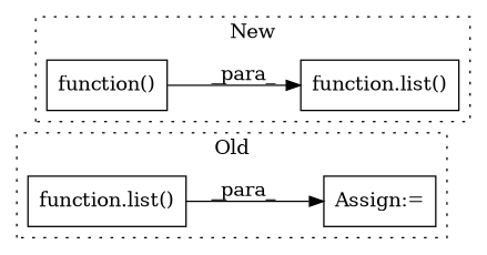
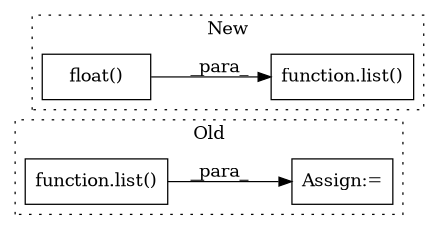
  digraph {
    rankdir=LR
    node [a=75 l="5,1" shape=box]
    n1 [label="function.list()" s="1481,1507"]
    n2 [a=68 l=4 label="Assign:=" s=1477]
-   n3 [l=15 label="function()" s=1448]
+   n3 [l=15 label="float()" s=1448]
    n4 [label="function.list()" s="1443,1471"]
    subgraph cluster_1 {
      label=Old
      style=dotted
      n1
      n2
    }
    subgraph cluster_2 {
      label=New
      style=dotted
      n3
      n4
    }
    n1 -> n2 [label=_para_]
    n3 -> n4 [label=_para_]
  }
